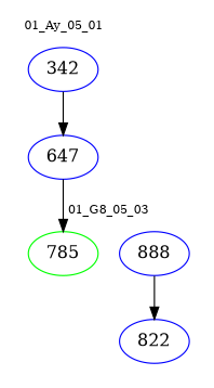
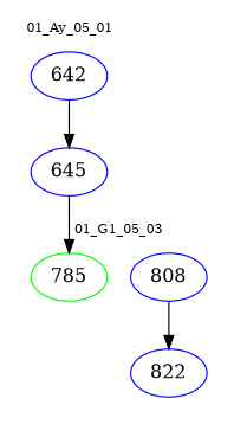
  digraph {
    node [color=blue]
    edge [color=black]
-   n1 [label=342]
-   n2 [label=647]
-   n3 [label=888]
+   n1 [label=642]
+   n2 [label=645]
+   n3 [label=808]
    n4 [color=green label=785]
    n5 [label=822]
    subgraph cluster_1 {
      color=white
      fontsize=10
      label="01_Ay_05_01"
      n1
      n2
    }
    subgraph cluster_2 {
      color=white
      fontsize=10
-     label="01_G8_05_03"
+     label="01_G1_05_03"
      n3
      n4
      n5
    }
    n1 -> n2
    n2 -> n4
    n3 -> n5
  }
